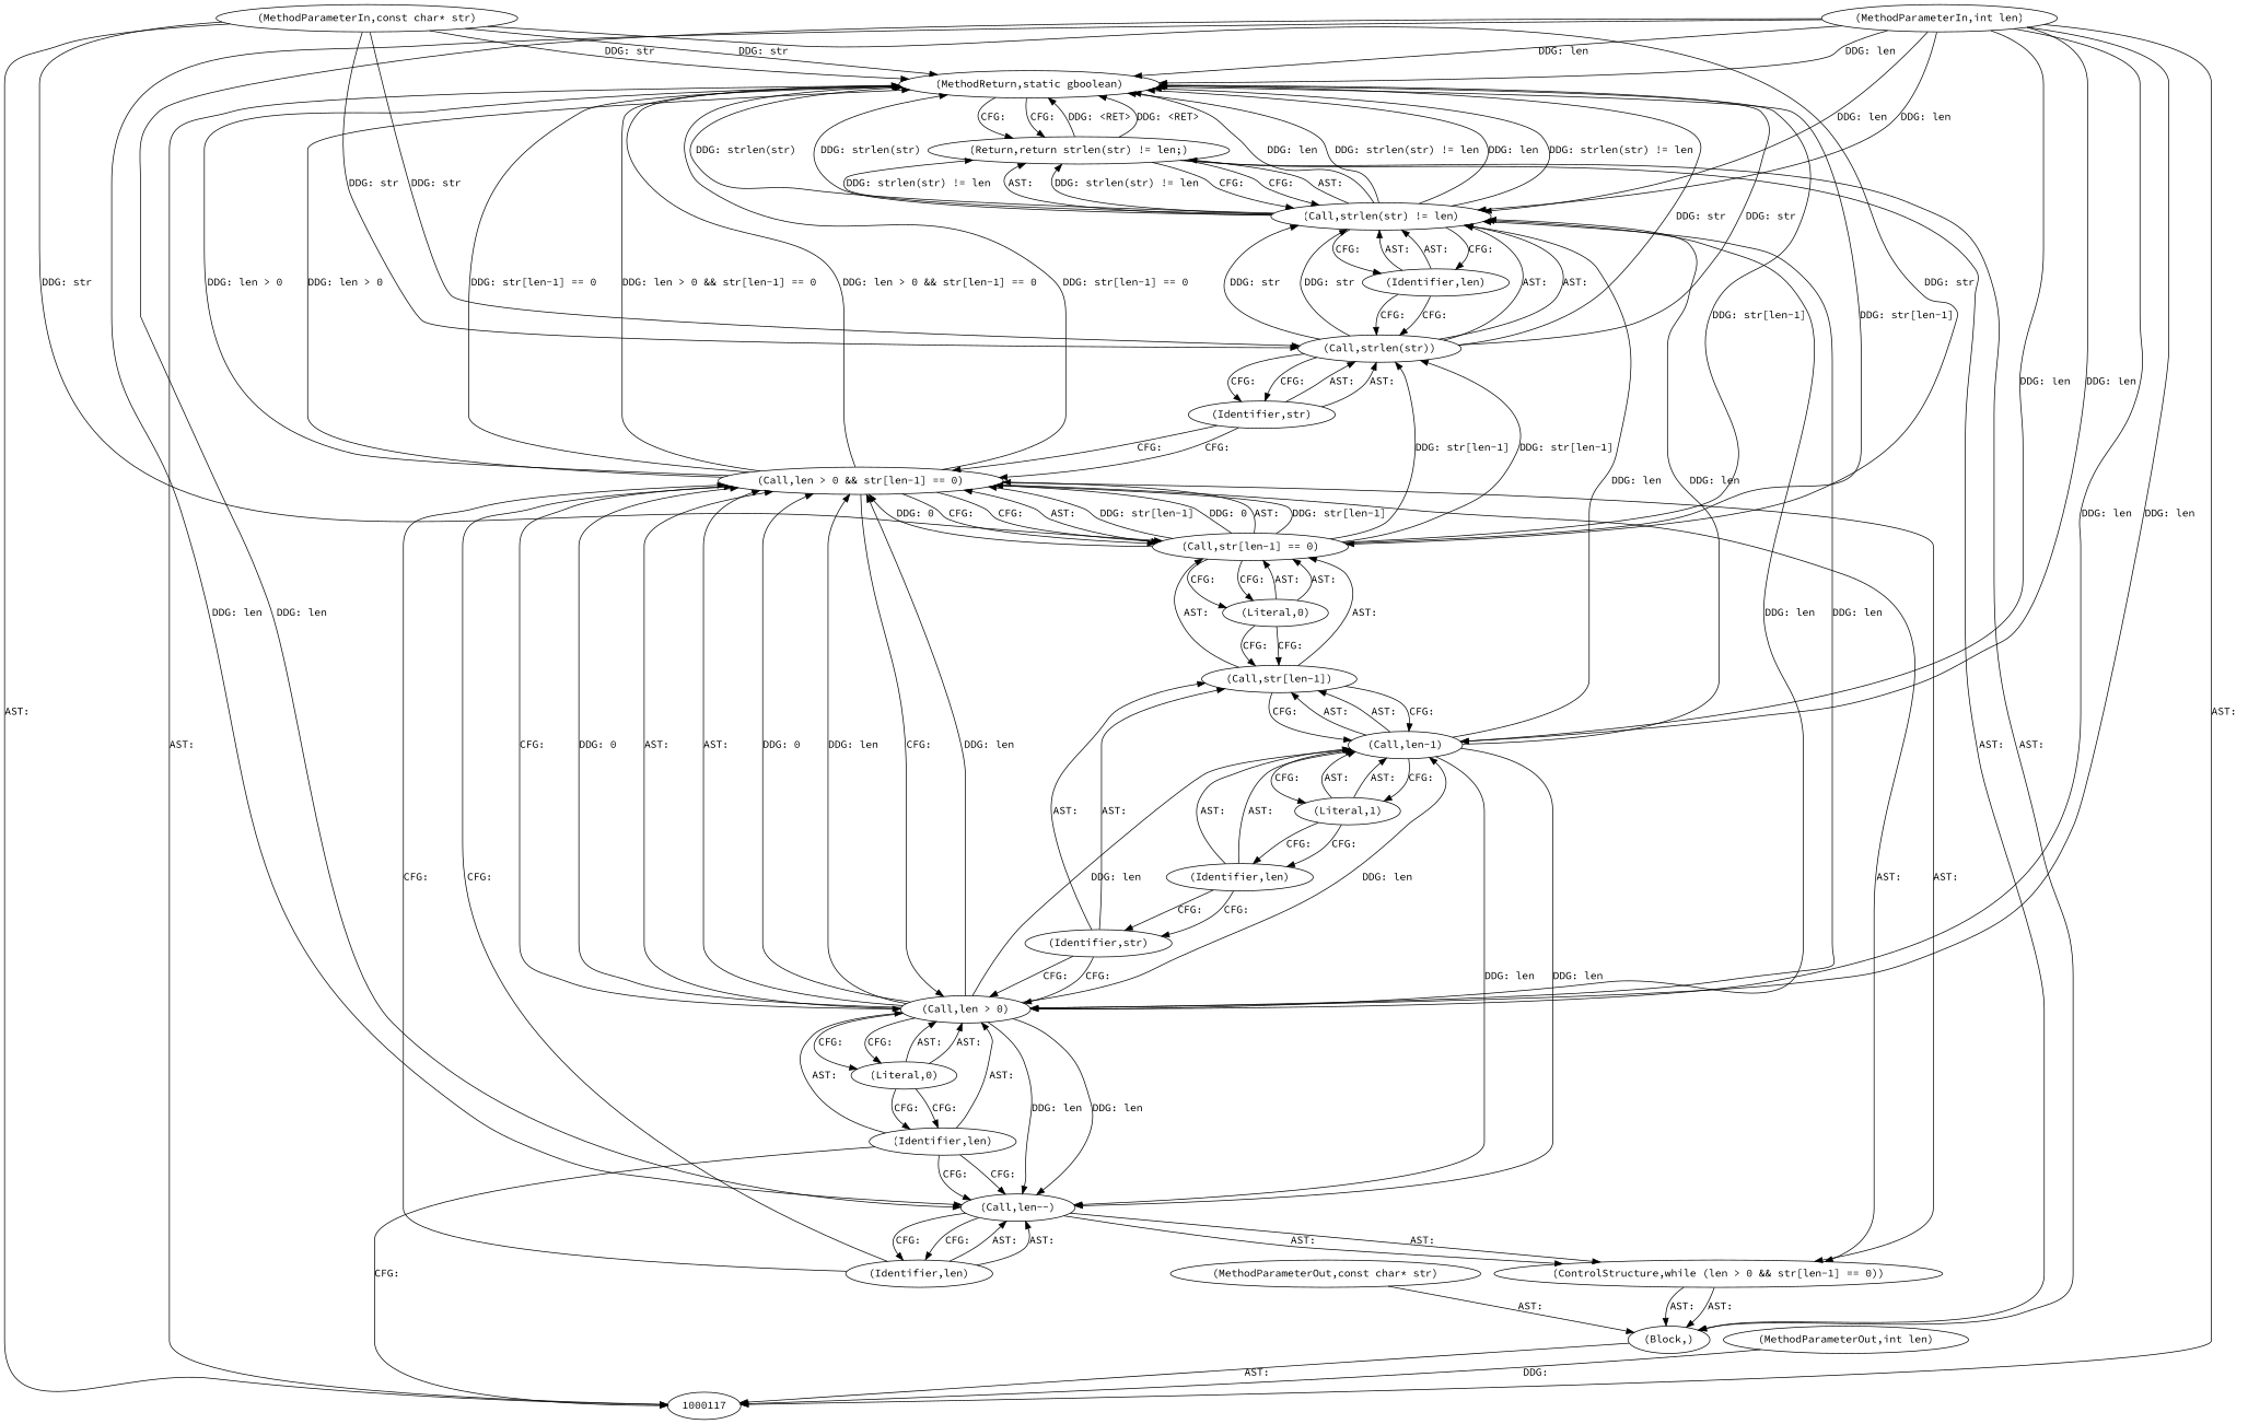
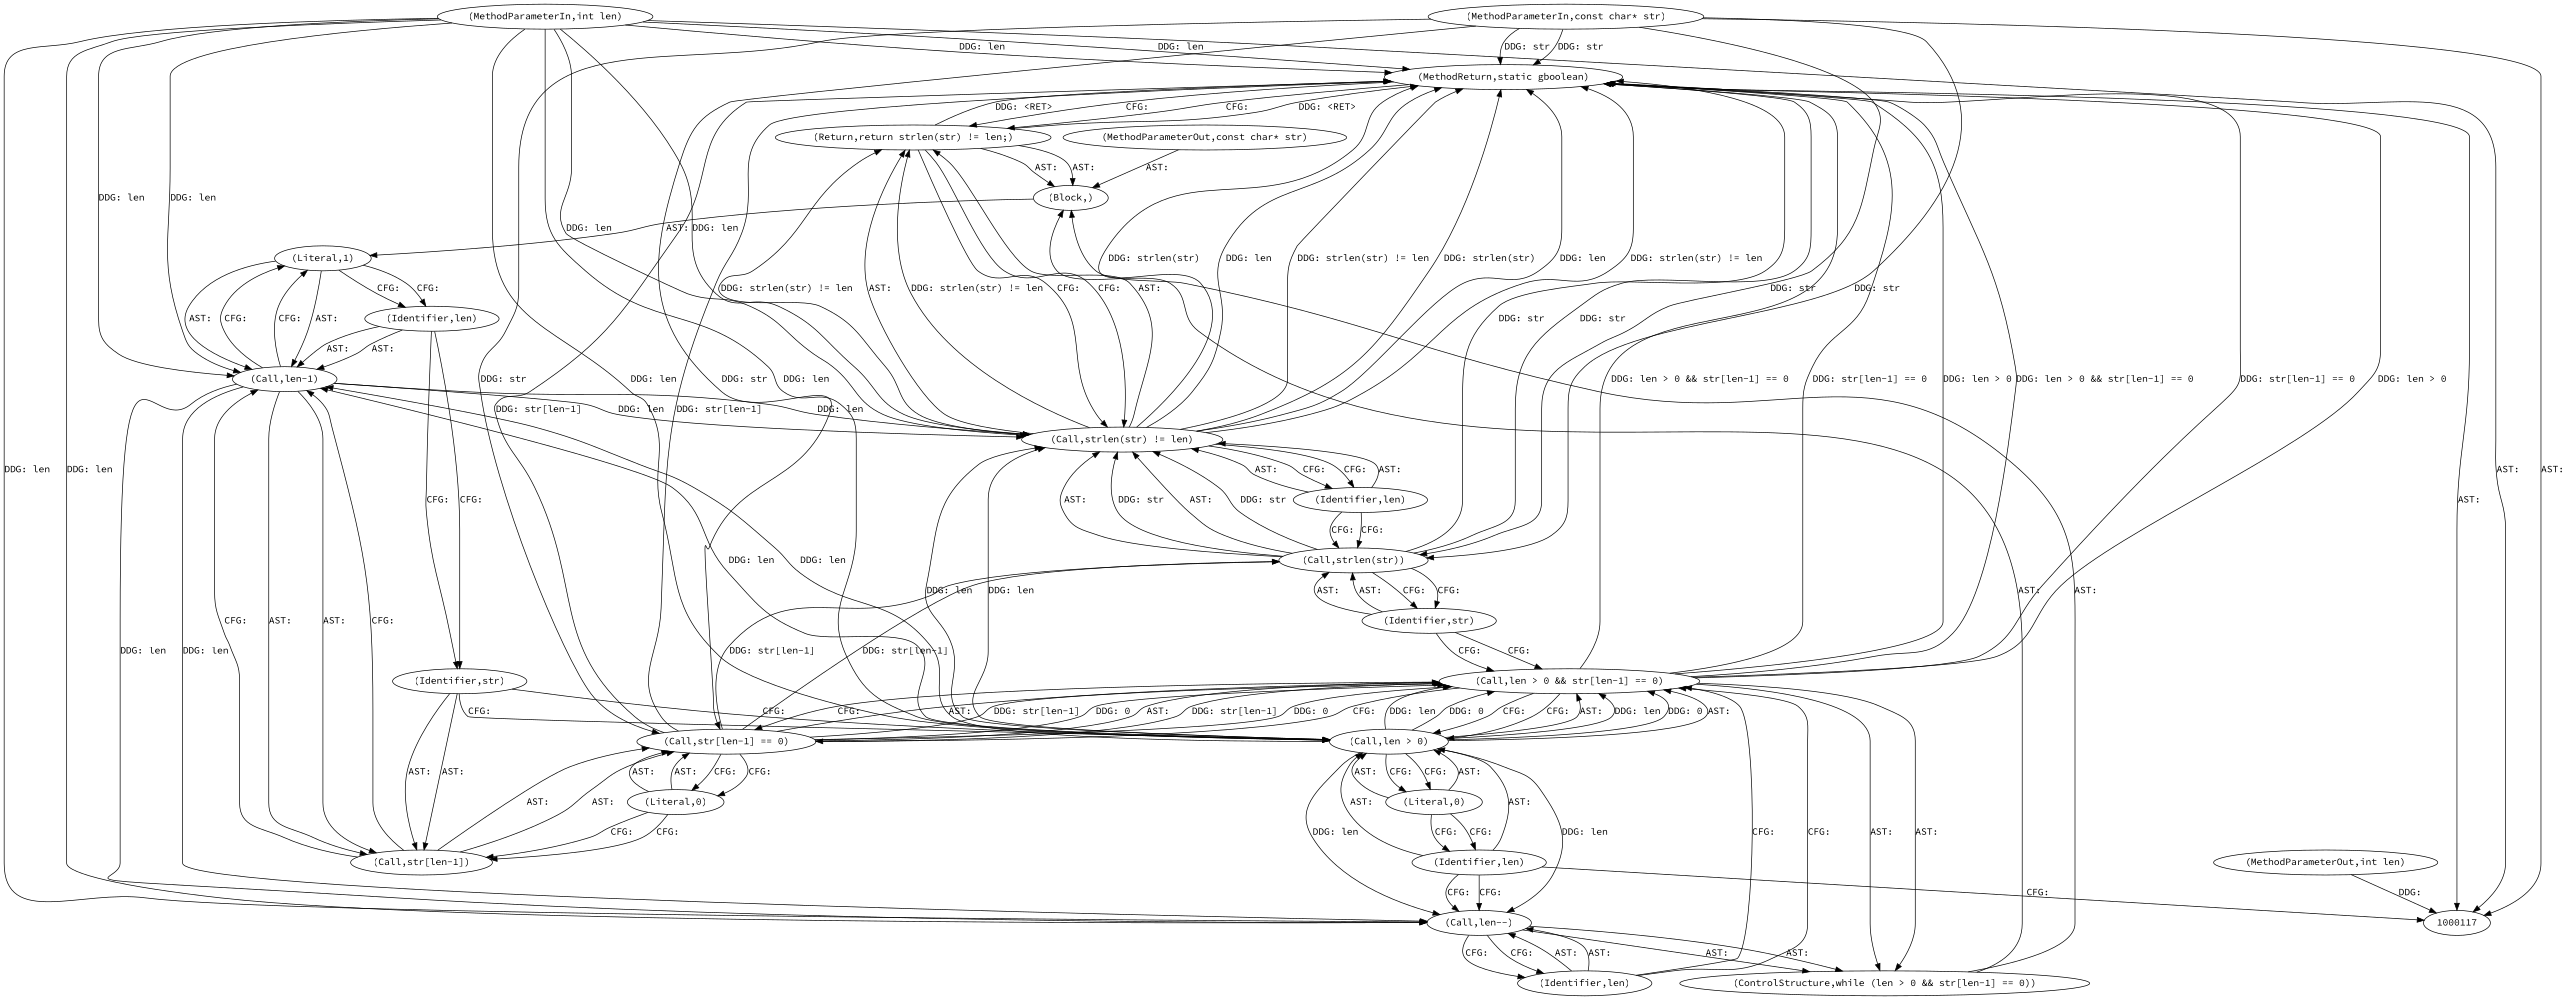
  digraph {
    fontname="Source Code Pro"
    node [fontname="Source Code Pro"]
    edge [fontname="Source Code Pro"]
    n1 [label="(MethodReturn,static gboolean)"]
    n2 [label="(Return,return strlen(str) != len;)"]
    1000117
    n4 [label="(Call,strlen(str) != len)"]
    n5 [label="(Block,)"]
    n6 [label="(MethodParameterIn,const char* str)"]
    n7 [label="(Call,str[len-1] == 0)"]
    n8 [label="(Call,strlen(str))"]
    n9 [label="(Literal,0)"]
    n10 [label="(Call,len > 0 && str[len-1] == 0)"]
    n11 [label="(Identifier,str)"]
    n12 [label="(MethodParameterOut,const char* str)"]
    n13 [label="(MethodParameterIn,int len)"]
    n14 [label="(Call,len-1)"]
    n15 [label="(Call,len > 0)"]
    n16 [label="(Call,len--)"]
    n17 [label="(Call,str[len-1])"]
    n18 [label="(Literal,1)"]
    n19 [label="(Literal,0)"]
    n20 [label="(ControlStructure,while (len > 0 && str[len-1] == 0))"]
    n21 [label="(Identifier,len)"]
    n22 [label="(Identifier,len)"]
    n23 [label="(MethodParameterOut,int len)"]
    n24 [label="(Identifier,len)"]
    n25 [label="(Identifier,str)"]
    n26 [label="(Identifier,len)"]
    n1 -> n2 [label="CFG: "]
    n1 -> n2 [label="CFG: "]
    n1 -> 1000117 [label="AST: "]
    n2 -> n1 [label="DDG: <RET>"]
    n2 -> n1 [label="DDG: <RET>"]
    n2 -> n4 [label="CFG: "]
    n2 -> n4 [label="CFG: "]
    n2 -> n5 [label="AST: "]
    n2 -> n5 [label="AST: "]
    n4 -> n1 [label="DDG: strlen(str)"]
    n4 -> n1 [label="DDG: len"]
    n4 -> n1 [label="DDG: strlen(str) != len"]
    n4 -> n1 [label="DDG: strlen(str)"]
    n4 -> n1 [label="DDG: len"]
    n4 -> n1 [label="DDG: strlen(str) != len"]
    n4 -> n2 [label="AST: "]
    n4 -> n2 [label="DDG: strlen(str) != len"]
    n4 -> n2 [label="AST: "]
    n4 -> n2 [label="DDG: strlen(str) != len"]
    n4 -> n22 [label="CFG: "]
    n4 -> n22 [label="CFG: "]
-   n5 -> 1000117 [label="AST: "]
+   n5 -> n18 [label="AST: "]
    n6 -> n1 [label="DDG: str"]
    n6 -> n1 [label="DDG: str"]
    n6 -> 1000117 [label="AST: "]
    n6 -> n7 [label="DDG: str"]
    n6 -> n7 [label="DDG: str"]
    n6 -> n8 [label="DDG: str"]
    n6 -> n8 [label="DDG: str"]
    n7 -> n1 [label="DDG: str[len-1]"]
    n7 -> n1 [label="DDG: str[len-1]"]
    n7 -> n8 [label="DDG: str[len-1]"]
    n7 -> n8 [label="DDG: str[len-1]"]
    n7 -> n9 [label="CFG: "]
    n7 -> n9 [label="CFG: "]
    n7 -> n10 [label="AST: "]
    n7 -> n10 [label="DDG: str[len-1]"]
    n7 -> n10 [label="DDG: 0"]
    n7 -> n10 [label="AST: "]
    n7 -> n10 [label="DDG: str[len-1]"]
    n7 -> n10 [label="DDG: 0"]
    n8 -> n1 [label="DDG: str"]
    n8 -> n1 [label="DDG: str"]
    n8 -> n4 [label="AST: "]
    n8 -> n4 [label="DDG: str"]
    n8 -> n4 [label="AST: "]
    n8 -> n4 [label="DDG: str"]
    n8 -> n11 [label="CFG: "]
    n8 -> n11 [label="CFG: "]
    n9 -> n7 [label="AST: "]
    n9 -> n7 [label="AST: "]
    n9 -> n17 [label="CFG: "]
    n9 -> n17 [label="CFG: "]
    n10 -> n1 [label="DDG: str[len-1] == 0"]
    n10 -> n1 [label="DDG: len > 0"]
    n10 -> n1 [label="DDG: len > 0 && str[len-1] == 0"]
    n10 -> n1 [label="DDG: str[len-1] == 0"]
    n10 -> n1 [label="DDG: len > 0"]
    n10 -> n1 [label="DDG: len > 0 && str[len-1] == 0"]
    n10 -> n7 [label="CFG: "]
    n10 -> n7 [label="CFG: "]
    n10 -> n15 [label="CFG: "]
    n10 -> n15 [label="CFG: "]
    n10 -> n20 [label="AST: "]
    n10 -> n20 [label="AST: "]
    n11 -> n8 [label="AST: "]
    n11 -> n8 [label="AST: "]
    n11 -> n10 [label="CFG: "]
    n11 -> n10 [label="CFG: "]
    n12 -> n5 [label="AST: "]
    n13 -> n1 [label="DDG: len"]
    n13 -> n1 [label="DDG: len"]
    n13 -> 1000117 [label="AST: "]
    n13 -> n4 [label="DDG: len"]
    n13 -> n4 [label="DDG: len"]
    n13 -> n14 [label="DDG: len"]
    n13 -> n14 [label="DDG: len"]
    n13 -> n15 [label="DDG: len"]
    n13 -> n15 [label="DDG: len"]
    n13 -> n16 [label="DDG: len"]
    n13 -> n16 [label="DDG: len"]
    n14 -> n4 [label="DDG: len"]
    n14 -> n4 [label="DDG: len"]
    n14 -> n16 [label="DDG: len"]
    n14 -> n16 [label="DDG: len"]
    n14 -> n17 [label="AST: "]
    n14 -> n17 [label="AST: "]
    n14 -> n18 [label="CFG: "]
    n14 -> n18 [label="CFG: "]
    n15 -> n4 [label="DDG: len"]
    n15 -> n4 [label="DDG: len"]
    n15 -> n10 [label="AST: "]
    n15 -> n10 [label="DDG: len"]
    n15 -> n10 [label="DDG: 0"]
    n15 -> n10 [label="AST: "]
    n15 -> n10 [label="DDG: len"]
    n15 -> n10 [label="DDG: 0"]
    n15 -> n14 [label="DDG: len"]
    n15 -> n14 [label="DDG: len"]
    n15 -> n16 [label="DDG: len"]
    n15 -> n16 [label="DDG: len"]
    n15 -> n19 [label="CFG: "]
    n15 -> n19 [label="CFG: "]
    n16 -> n20 [label="AST: "]
    n16 -> n20 [label="AST: "]
    n16 -> n21 [label="CFG: "]
    n16 -> n21 [label="CFG: "]
    n17 -> n7 [label="AST: "]
    n17 -> n7 [label="AST: "]
    n17 -> n14 [label="CFG: "]
    n17 -> n14 [label="CFG: "]
    n18 -> n14 [label="AST: "]
    n18 -> n14 [label="AST: "]
    n18 -> n26 [label="CFG: "]
    n18 -> n26 [label="CFG: "]
    n19 -> n15 [label="AST: "]
    n19 -> n15 [label="AST: "]
    n19 -> n24 [label="CFG: "]
    n19 -> n24 [label="CFG: "]
    n20 -> n5 [label="AST: "]
    n20 -> n5 [label="AST: "]
    n21 -> n10 [label="CFG: "]
    n21 -> n10 [label="CFG: "]
    n21 -> n16 [label="AST: "]
    n21 -> n16 [label="AST: "]
    n22 -> n4 [label="AST: "]
    n22 -> n4 [label="AST: "]
    n22 -> n8 [label="CFG: "]
    n22 -> n8 [label="CFG: "]
    n23 -> 1000117 [label="DDG: "]
    n24 -> 1000117 [label="CFG: "]
    n24 -> n15 [label="AST: "]
    n24 -> n15 [label="AST: "]
    n24 -> n16 [label="CFG: "]
    n24 -> n16 [label="CFG: "]
    n25 -> n15 [label="CFG: "]
    n25 -> n15 [label="CFG: "]
    n25 -> n17 [label="AST: "]
    n25 -> n17 [label="AST: "]
    n26 -> n14 [label="AST: "]
    n26 -> n14 [label="AST: "]
    n26 -> n25 [label="CFG: "]
    n26 -> n25 [label="CFG: "]
  }
